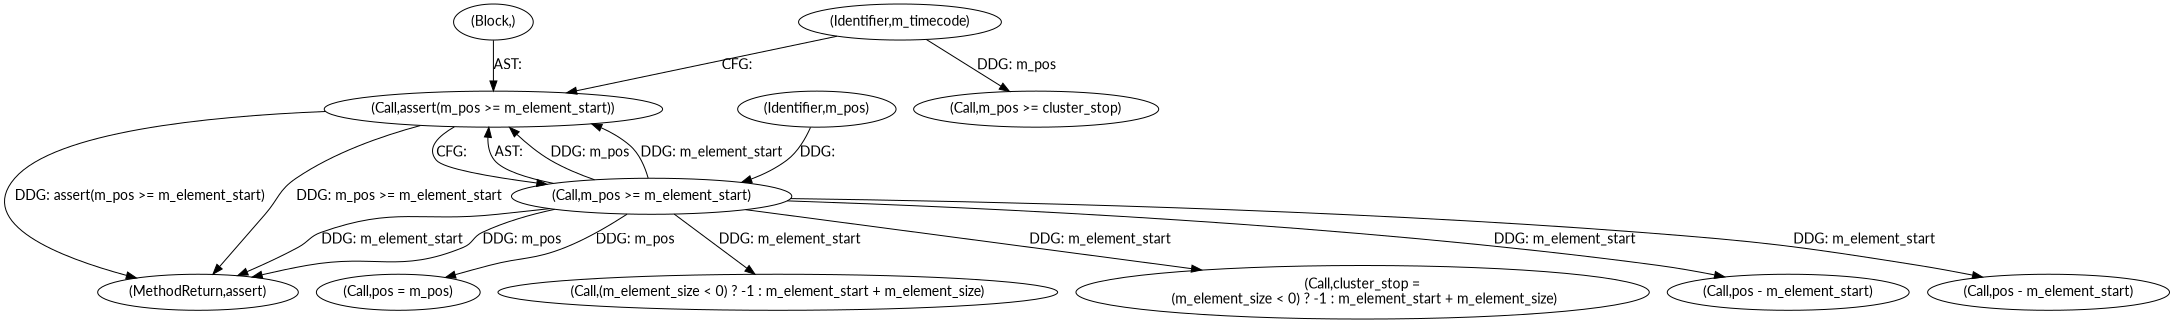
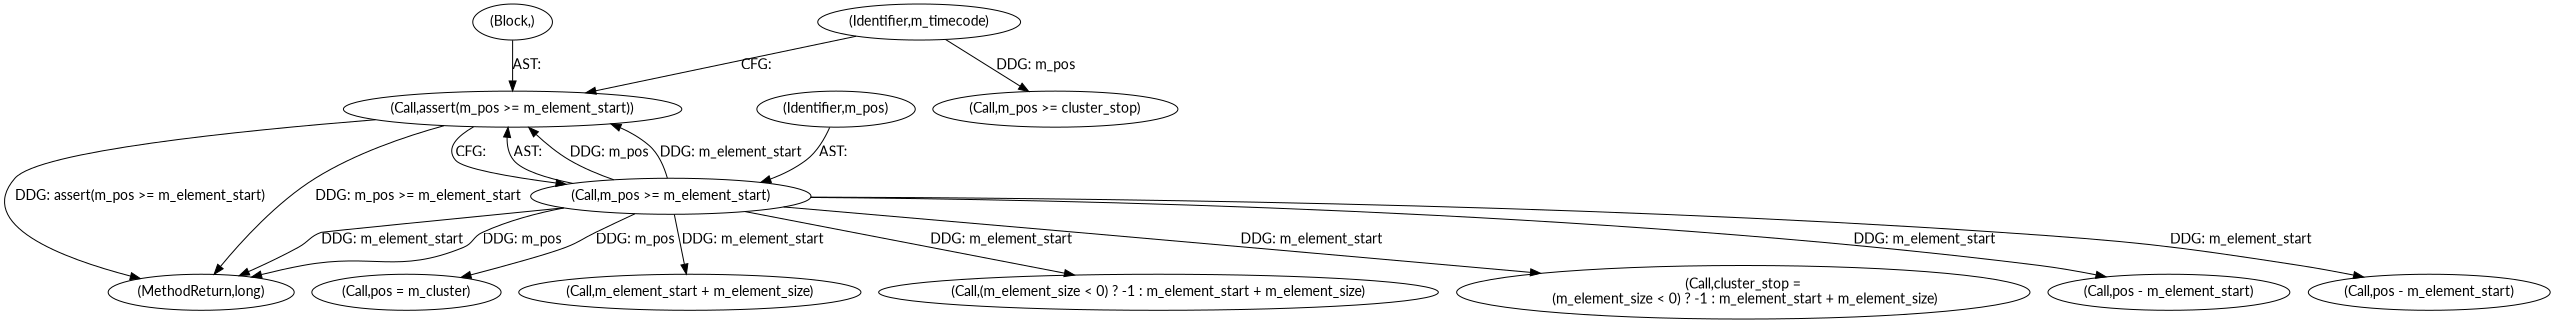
  digraph {
    fontname=Lato
    node [fontname=Lato]
    edge [fontname=Lato]
    n1 [label="(Call,assert(m_pos >= m_element_start))"]
    n2 [label="(Call,m_pos >= m_element_start)"]
-   n3 [label="(MethodReturn,assert)"]
-   n4 [label="(Call,pos = m_pos)"]
+   n3 [label="(MethodReturn,long)"]
+   n4 [label="(Call,pos = m_cluster)"]
+   n5 [label="(Call,m_element_start + m_element_size)"]
    n6 [label="(Call,(m_element_size < 0) ? -1 : m_element_start + m_element_size)"]
    n7 [label="(Call,cluster_stop =\n (m_element_size < 0) ? -1 : m_element_start + m_element_size)"]
    n8 [label="(Call,pos - m_element_start)"]
    n9 [label="(Call,pos - m_element_start)"]
    n10 [label="(Block,)"]
    n11 [label="(Call,m_pos >= cluster_stop)"]
    n12 [label="(Identifier,m_pos)"]
    n13 [label="(Identifier,m_timecode)"]
    n1 -> n2 [label="CFG: "]
    n1 -> n3 [label="DDG: assert(m_pos >= m_element_start)"]
    n1 -> n3 [label="DDG: m_pos >= m_element_start"]
    n2 -> n1 [label="AST: "]
    n2 -> n1 [label="DDG: m_pos"]
    n2 -> n1 [label="DDG: m_element_start"]
    n2 -> n3 [label="DDG: m_element_start"]
    n2 -> n3 [label="DDG: m_pos"]
    n2 -> n4 [label="DDG: m_pos"]
+   n2 -> n5 [label="DDG: m_element_start"]
    n2 -> n6 [label="DDG: m_element_start"]
    n2 -> n7 [label="DDG: m_element_start"]
    n2 -> n8 [label="DDG: m_element_start"]
    n2 -> n9 [label="DDG: m_element_start"]
    n10 -> n1 [label="AST: "]
-   n12 -> n2 [label="DDG: "]
+   n12 -> n2 [label="AST: "]
    n13 -> n1 [label="CFG: "]
    n13 -> n11 [label="DDG: m_pos"]
  }
